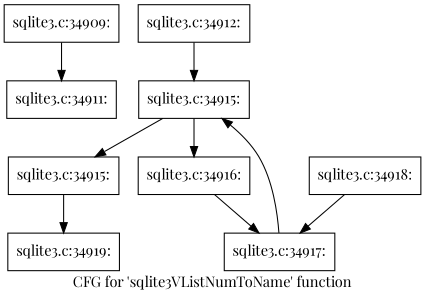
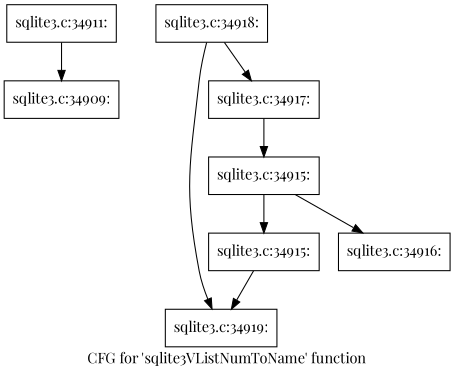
  digraph {
    fontname="Playfair Display"
    label="CFG for 'sqlite3VListNumToName' function"
    node [fontname="Playfair Display" shape=record]
    edge [fontname="Playfair Display"]
    n1 [label="{sqlite3.c:34909:}"]
    n2 [label="{sqlite3.c:34911:}"]
-   n3 [label="{sqlite3.c:34912:}"]
    n4 [label="{sqlite3.c:34915:}"]
    n5 [label="{sqlite3.c:34919:}"]
    n6 [label="{sqlite3.c:34915:}"]
    n7 [label="{sqlite3.c:34916:}"]
    n8 [label="{sqlite3.c:34917:}"]
    n9 [label="{sqlite3.c:34918:}"]
-   n1 -> n2
-   n3 -> n4
+   n2 -> n1
    n4 -> n6
    n4 -> n7
    n6 -> n5
-   n7 -> n8
    n8 -> n4
+   n9 -> n5
    n9 -> n8
  }
